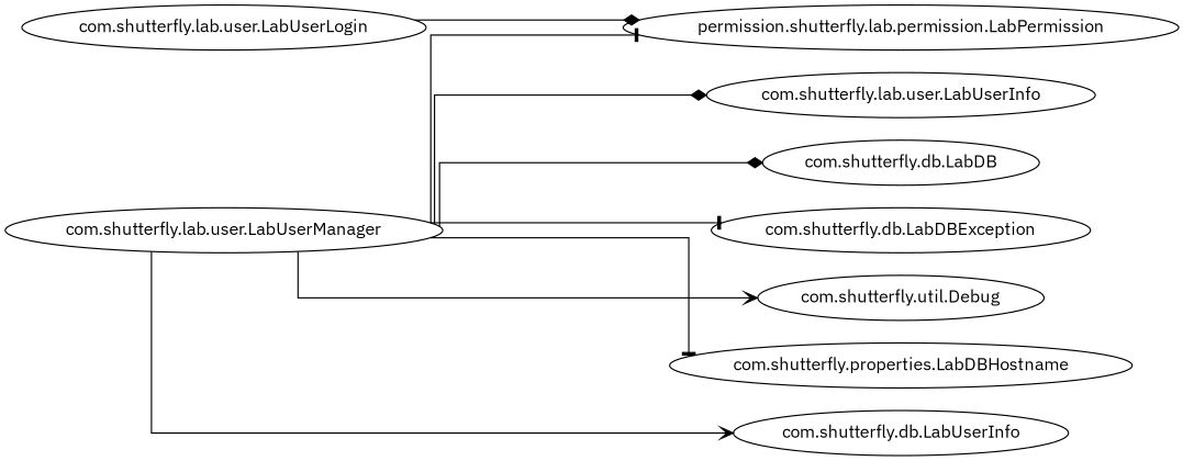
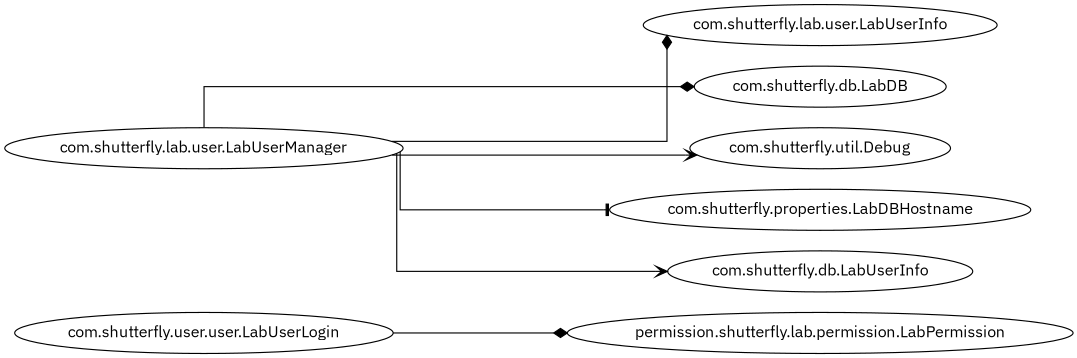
  digraph {
    concentrate=true
    fontname="IBM Plex Sans"
    rankdir=LR
    ranksep=2.0
    splines=ortho
    node [fontname="IBM Plex Sans"]
    edge [arrowhead=diamond fontname="IBM Plex Sans"]
    n1 [label="permission.shutterfly.lab.permission.LabPermission"]
-   "com.shutterfly.lab.user.LabUserLogin"
+   "com.shutterfly.lab.user.LabUserLogin" [label="com.shutterfly.user.user.LabUserLogin"]
    "com.shutterfly.lab.user.LabUserManager"
    "com.shutterfly.lab.user.LabUserInfo"
    "com.shutterfly.db.LabDB"
-   "com.shutterfly.db.LabDBException"
    "com.shutterfly.util.Debug"
    "com.shutterfly.properties.LabDBHostname"
    n9 [label="com.shutterfly.db.LabUserInfo"]
    "com.shutterfly.lab.user.LabUserLogin" -> n1
-   "com.shutterfly.lab.user.LabUserManager" -> n1 [arrowhead=tee]
    "com.shutterfly.lab.user.LabUserManager" -> "com.shutterfly.lab.user.LabUserInfo"
    "com.shutterfly.lab.user.LabUserManager" -> "com.shutterfly.db.LabDB"
-   "com.shutterfly.lab.user.LabUserManager" -> "com.shutterfly.db.LabDBException" [arrowhead=tee]
    "com.shutterfly.lab.user.LabUserManager" -> "com.shutterfly.util.Debug" [arrowhead=vee]
    "com.shutterfly.lab.user.LabUserManager" -> "com.shutterfly.properties.LabDBHostname" [arrowhead=tee]
    "com.shutterfly.lab.user.LabUserManager" -> n9 [arrowhead=vee]
  }
